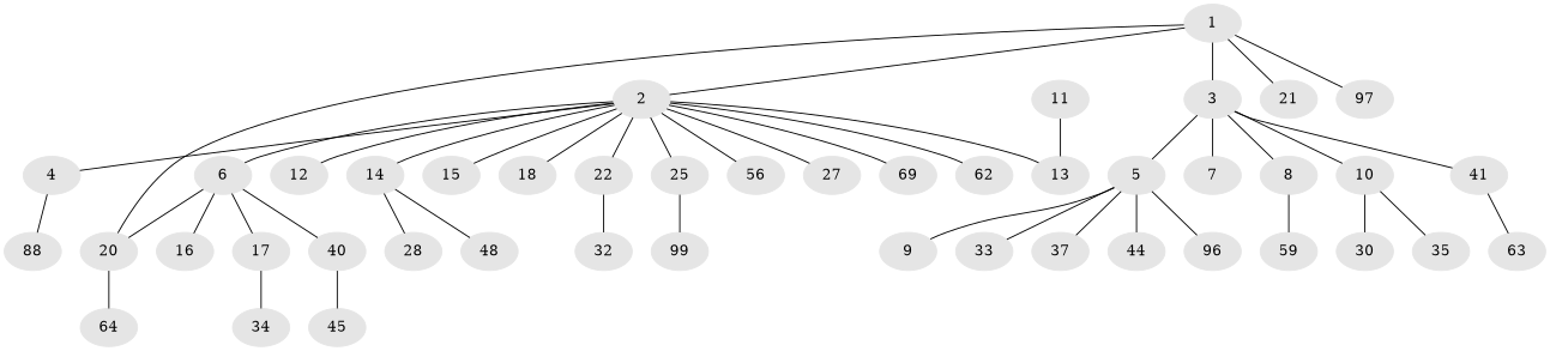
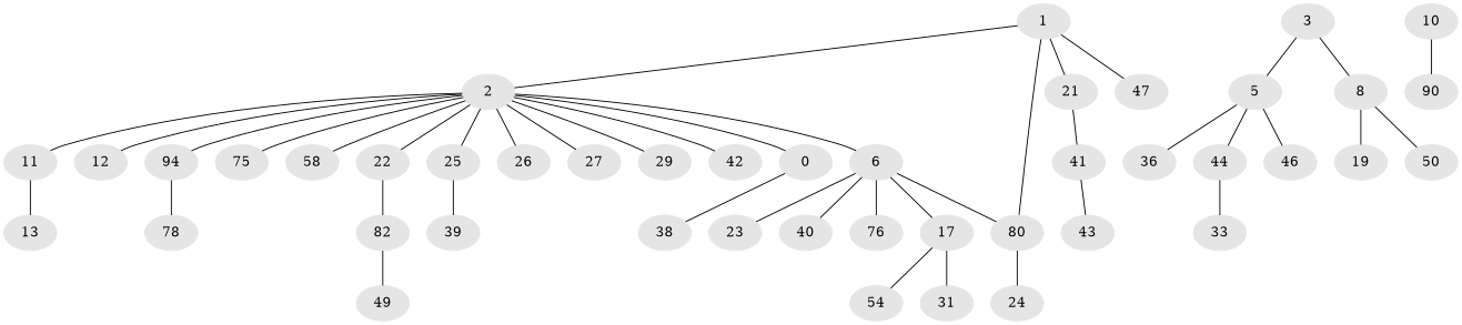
  graph {
    node [color=gray90 style=filled]
    1
    2
    3
-   20
+   20 [label=80]
    21
-   47 [label=97]
-   4
+   47
+   4 [label=0]
    6
    11
    12
-   14
-   15
-   18
+   14 [label=94]
+   15 [label=75]
+   18 [label=58]
    22
    25
-   26 [label=56]
+   26
    27
-   29 [label=69]
-   42 [label=62]
+   29
+   42
    5
-   7
    8
    10
-   24 [label=64]
+   24
    41
-   38 [label=88]
-   16
+   38
+   16 [label=76]
    17
+   23
    40
    13
-   28
-   48
-   32
-   39 [label=99]
-   9
+   28 [label=78]
+   32 [label=82]
+   39
    33
-   37
+   37 [label=36]
    44
-   46 [label=96]
-   50 [label=59]
-   30
-   35
-   34
-   45
-   43 [label=63]
+   46
+   19
+   50
+   30 [label=90]
+   31
+   34 [label=54]
+   43
+   49
    1 -- 2
-   1 -- 3
    1 -- 20
    1 -- 21
    1 -- 47
    2 -- 4
    2 -- 6
-   2 -- 13
+   2 -- 11
    2 -- 12
    2 -- 14
    2 -- 15
    2 -- 18
    2 -- 22
    2 -- 25
    2 -- 26
    2 -- 27
    2 -- 29
    2 -- 42
    3 -- 5
-   3 -- 7
    3 -- 8
-   3 -- 10
    20 -- 24
-   3 -- 41
+   21 -- 41
    4 -- 38
    6 -- 20
    6 -- 16
    6 -- 17
+   6 -- 23
    6 -- 40
    11 -- 13
    14 -- 28
-   14 -- 48
    22 -- 32
    25 -- 39
-   5 -- 9
-   5 -- 33
+   44 -- 33
    5 -- 37
    5 -- 44
    5 -- 46
+   8 -- 19
    8 -- 50
    10 -- 30
-   10 -- 35
    41 -- 43
+   17 -- 31
    17 -- 34
-   40 -- 45
+   32 -- 49
  }
